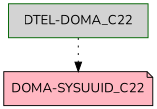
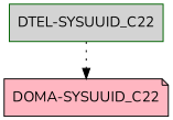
  digraph {
    fontname=Nunito
    node [style=filled fontname=Nunito]
-   "DTEL-SYSUUID_C22" [color=darkgreen shape=box fillcolor=lightgrey label="DTEL-DOMA_C22"]
+   "DTEL-SYSUUID_C22" [color=darkgreen shape=box fillcolor=lightgrey]
    "DOMA-SYSUUID_C22" [color=black shape=note fillcolor=lightpink]
    "DTEL-SYSUUID_C22" -> "DOMA-SYSUUID_C22" [style=dotted fontname=Nunito]
  }
